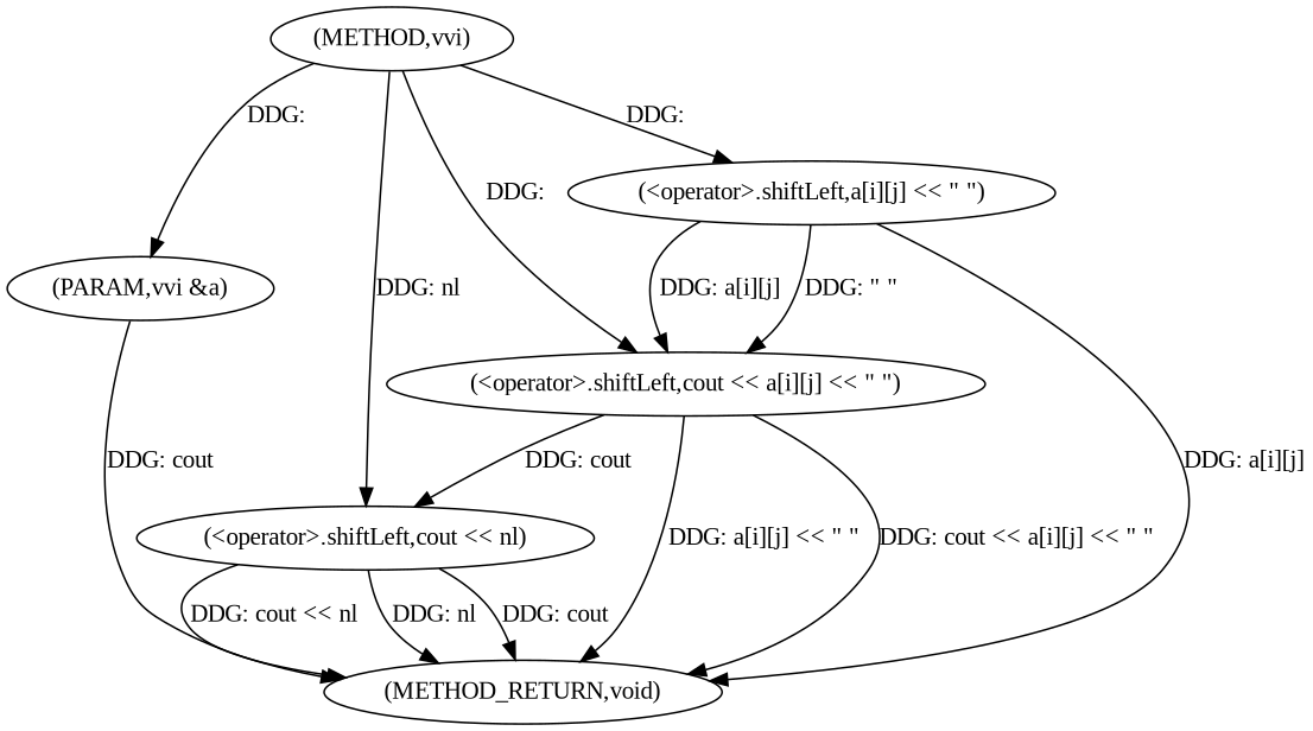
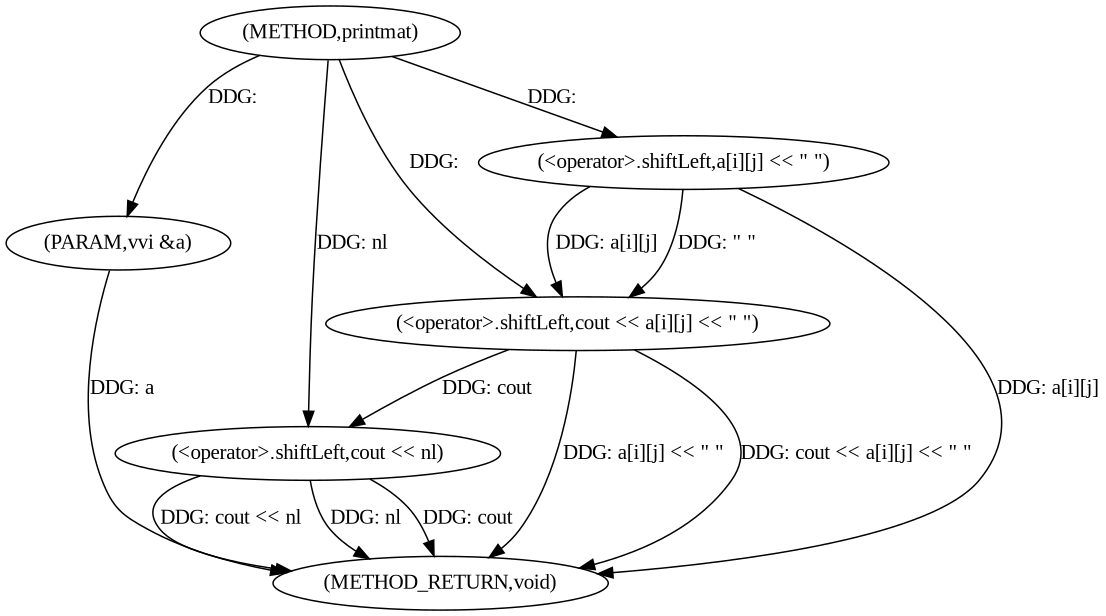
  digraph {
    fontname="Liberation Serif"
    node [fontname="Liberation Serif"]
    edge [fontname="Liberation Serif"]
-   n1 [label="(METHOD,vvi)"]
+   n1 [label="(METHOD,printmat)"]
    n2 [label="(PARAM,vvi &a)"]
    n3 [label="(<operator>.shiftLeft,cout << a[i][j] << \" \")"]
    n4 [label="(<operator>.shiftLeft,cout << nl)"]
    n5 [label="(<operator>.shiftLeft,a[i][j] << \" \")"]
    n6 [label="(METHOD_RETURN,void)"]
    n1 -> n2 [label="DDG: "]
    n1 -> n3 [label="DDG: "]
    n1 -> n4 [label="DDG: nl"]
    n1 -> n5 [label="DDG: "]
-   n2 -> n6 [label="DDG: cout"]
+   n2 -> n6 [label="DDG: a"]
    n3 -> n4 [label="DDG: cout"]
    n3 -> n6 [label="DDG: a[i][j] << \" \""]
    n3 -> n6 [label="DDG: cout << a[i][j] << \" \""]
    n4 -> n6 [label="DDG: cout"]
    n4 -> n6 [label="DDG: cout << nl"]
    n4 -> n6 [label="DDG: nl"]
    n5 -> n3 [label="DDG: a[i][j]"]
    n5 -> n3 [label="DDG: \" \""]
    n5 -> n6 [label="DDG: a[i][j]"]
  }
